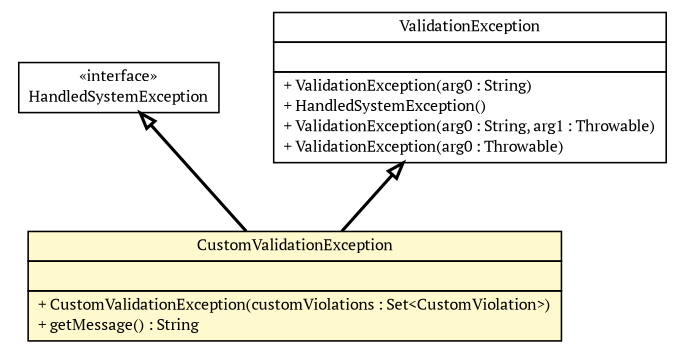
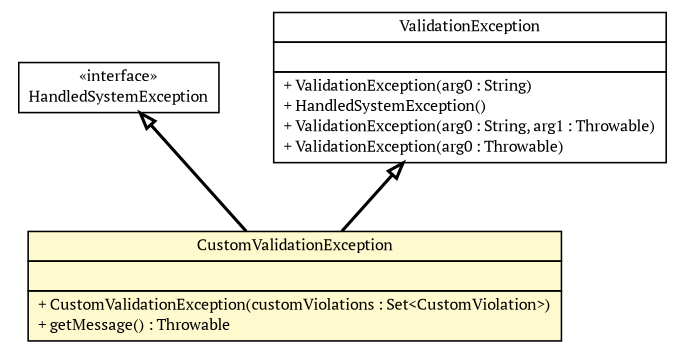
  digraph {
    fontname="PT Serif"
    nodesep=0.25
    ranksep=0.5
    node [fontcolor=black fontname="PT Serif" fontsize=10.0 shape=plaintext]
    edge [arrowtail=empty dir=back fontname="PT Serif" fontsize=10 headport=p labelfontname=arial labelfontsize=10 style=bold tailport=p]
    n1 [label=<<table title="br.gov.to.sefaz.exception.HandledSystemException" border="0" cellborder="1" cellspacing="0" cellpadding="2" port="p" href="../../../exception/HandledSystemException.html"> 		<tr><td><table border="0" cellspacing="0" cellpadding="1"> <tr><td align="center" balign="center"> &#171;interface&#187; </td></tr> <tr><td align="center" balign="center"> HandledSystemException </td></tr> 		</table></td></tr> 		</table>>]
-   n2 [label=<<table title="br.gov.to.sefaz.business.service.validation.CustomValidationException" border="0" cellborder="1" cellspacing="0" cellpadding="2" port="p" bgcolor="lemonChiffon" href="./CustomValidationException.html"> 		<tr><td><table border="0" cellspacing="0" cellpadding="1"> <tr><td align="center" balign="center"> CustomValidationException </td></tr> 		</table></td></tr> 		<tr><td><table border="0" cellspacing="0" cellpadding="1"> <tr><td align="left" balign="left">  </td></tr> 		</table></td></tr> 		<tr><td><table border="0" cellspacing="0" cellpadding="1"> <tr><td align="left" balign="left"> + CustomValidationException(customViolations : Set&lt;CustomViolation&gt;) </td></tr> <tr><td align="left" balign="left"> + getMessage() : String </td></tr> 		</table></td></tr> 		</table>>]
+   n2 [label=<<table title="br.gov.to.sefaz.business.service.validation.CustomValidationException" border="0" cellborder="1" cellspacing="0" cellpadding="2" port="p" bgcolor="lemonChiffon" href="./CustomValidationException.html"> 		<tr><td><table border="0" cellspacing="0" cellpadding="1"> <tr><td align="center" balign="center"> CustomValidationException </td></tr> 		</table></td></tr> 		<tr><td><table border="0" cellspacing="0" cellpadding="1"> <tr><td align="left" balign="left">  </td></tr> 		</table></td></tr> 		<tr><td><table border="0" cellspacing="0" cellpadding="1"> <tr><td align="left" balign="left"> + CustomValidationException(customViolations : Set&lt;CustomViolation&gt;) </td></tr> <tr><td align="left" balign="left"> + getMessage() : Throwable </td></tr> 		</table></td></tr> 		</table>>]
    n3 [label=<<table title="javax.validation.ValidationException" border="0" cellborder="1" cellspacing="0" cellpadding="2" port="p" href="http://java.sun.com/j2se/1.4.2/docs/api/javax/validation/ValidationException.html"> 		<tr><td><table border="0" cellspacing="0" cellpadding="1"> <tr><td align="center" balign="center"> ValidationException </td></tr> 		</table></td></tr> 		<tr><td><table border="0" cellspacing="0" cellpadding="1"> <tr><td align="left" balign="left">  </td></tr> 		</table></td></tr> 		<tr><td><table border="0" cellspacing="0" cellpadding="1"> <tr><td align="left" balign="left"> + ValidationException(arg0 : String) </td></tr> <tr><td align="left" balign="left"> + HandledSystemException() </td></tr> <tr><td align="left" balign="left"> + ValidationException(arg0 : String, arg1 : Throwable) </td></tr> <tr><td align="left" balign="left"> + ValidationException(arg0 : Throwable) </td></tr> 		</table></td></tr> 		</table>>]
    n1 -> n2
    n3 -> n2
  }
